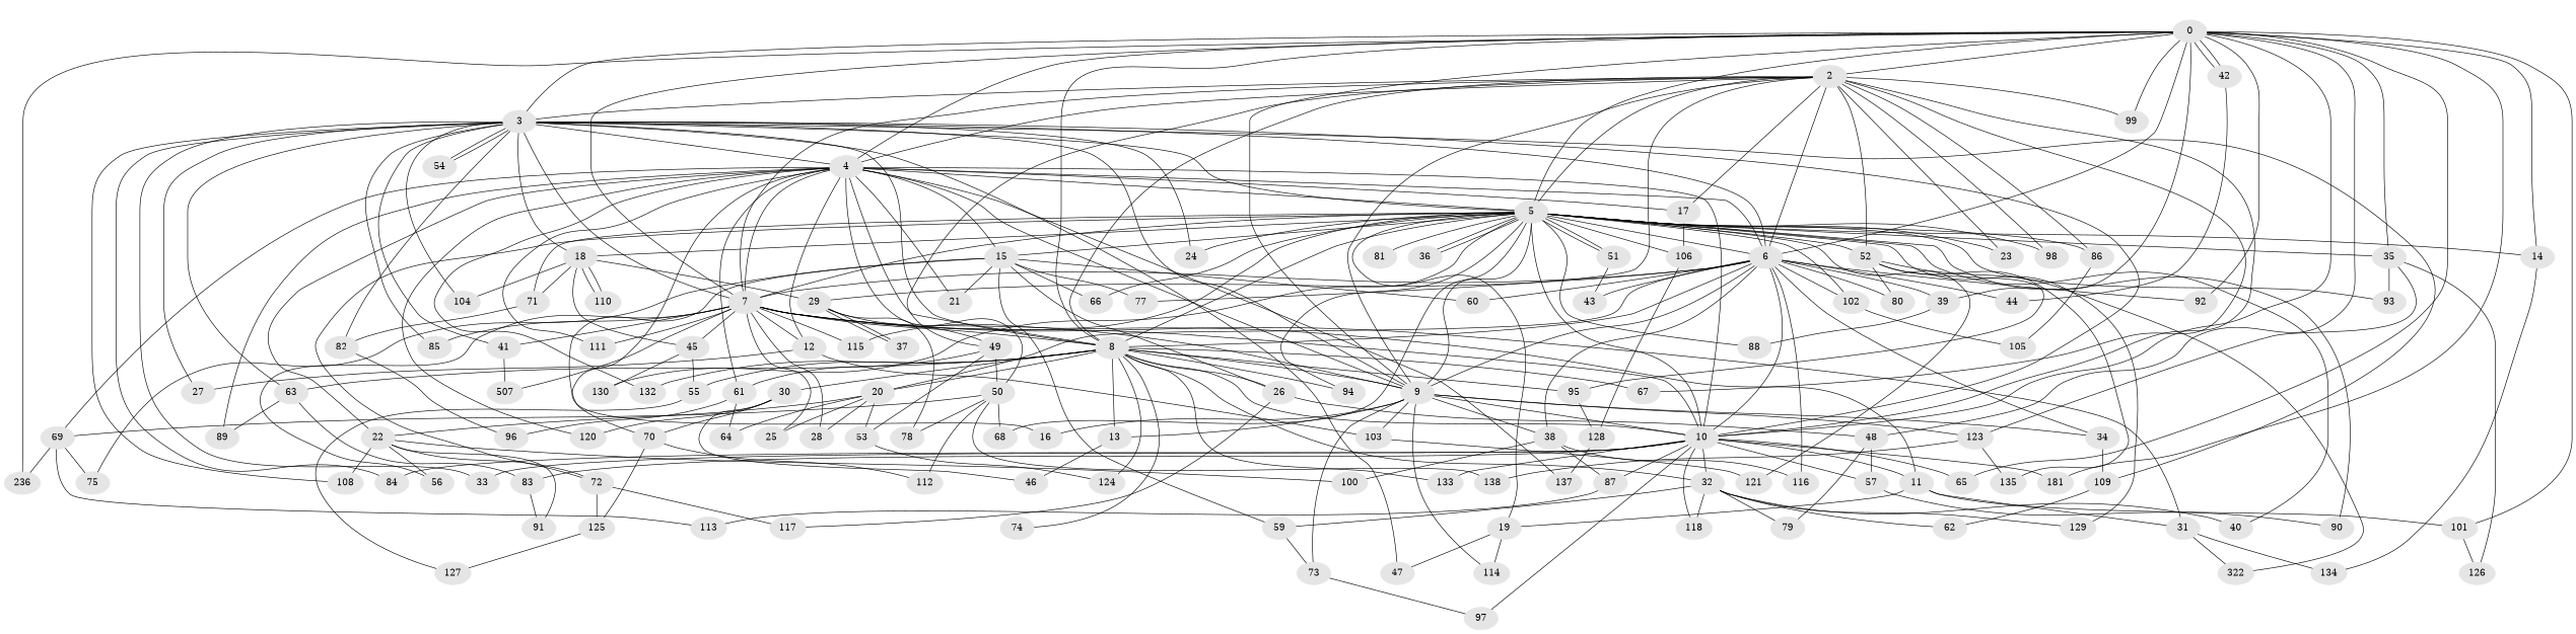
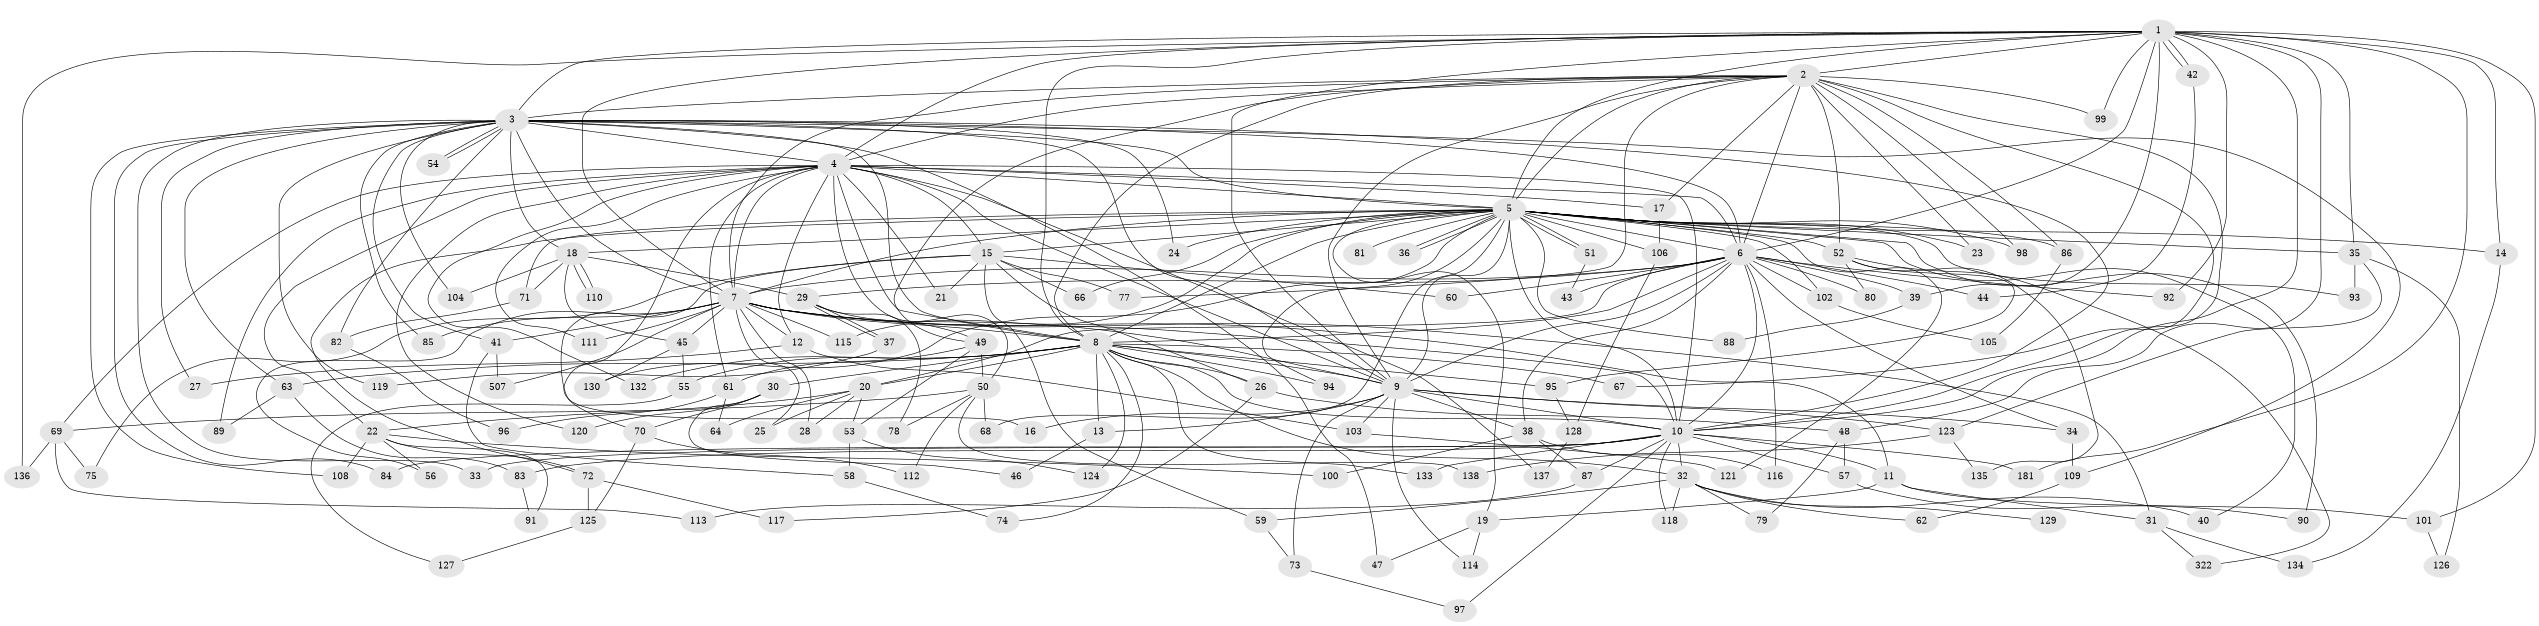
  graph {
    node [color=gray90 style=filled]
-   1 [label=0]
+   1
    2
    3
    4
    5
    6
    7
    8
    9
    10
    14
    35
    39
    42
    48
-   65
    92
    99
    101
    n20 [label=181]
-   136 [label=236]
+   136
    17
    23
    49
    52
    67
    77
    86
    98
    18
    24
    27
    33
    41
    47
    54
    63
    82
    84
    85
    104
    108
    109
+   119
    12
    15
    16
    21
    22
    50
    61
    69
    89
    111
    120
    132
    137
    81
    19
    36
    40
    51
    66
    68
    71
    72
    88
    90
    93
    94
    102
    106
    115
    121
    129
    130
    43
    20
    29
    34
    38
    44
    60
    80
    116
    11
    25
    28
    31
    45
    56
    n92 [label=507]
    30
    13
    26
    32
    55
    74
    95
    124
    133
    73
    103
    114
    123
    57
    83
    87
    97
    118
    134
    126
    79
    53
    n115 [label=322]
    135
    105
    110
+   58
    96
    62
    59
    70
    75
    91
    100
    78
    112
    138
    64
    113
    46
    117
    125
    128
    37
    127
    1 -- 2
    1 -- 3
    1 -- 4
    1 -- 5
    1 -- 6
    1 -- 7
    1 -- 8
    1 -- 9
    1 -- 10
    1 -- 14
    1 -- 35
    1 -- 39
    1 -- 42
    1 -- 42
    1 -- 48
-   1 -- 65
    1 -- 92
    1 -- 99
    1 -- 101
    1 -- n20
    1 -- 136
    2 -- 3
    2 -- 4
    2 -- 5
    2 -- 6
    2 -- 7
    2 -- 8
    2 -- 9
    2 -- 10
    2 -- 99
    2 -- 17
    2 -- 23
    2 -- 49
    2 -- 52
    2 -- 67
    2 -- 77
    2 -- 86
    2 -- 98
    3 -- 4
    3 -- 5
    3 -- 6
    3 -- 7
    3 -- 8
    3 -- 9
    3 -- 10
    3 -- 18
    3 -- 24
    3 -- 27
    3 -- 33
    3 -- 41
    3 -- 47
    3 -- 54
    3 -- 54
    3 -- 63
    3 -- 82
    3 -- 84
    3 -- 85
    3 -- 104
    3 -- 108
    3 -- 109
+   3 -- 119
    4 -- 5
    4 -- 6
    4 -- 7
    4 -- 8
    4 -- 9
    4 -- 10
    4 -- 17
    4 -- 12
    4 -- 15
    4 -- 16
    4 -- 21
    4 -- 22
    4 -- 50
    4 -- 61
    4 -- 69
    4 -- 89
    4 -- 111
    4 -- 120
    4 -- 132
    4 -- 137
    5 -- 6
    5 -- 7
    5 -- 8
    5 -- 9
    5 -- 10
    5 -- 14
    5 -- 35
    5 -- 23
    5 -- 52
    5 -- 86
    5 -- 98
    5 -- 18
    5 -- 24
    5 -- 15
    5 -- 81
    5 -- 19
    5 -- 36
    5 -- 36
    5 -- 40
    5 -- 51
    5 -- 51
    5 -- 66
    5 -- 68
    5 -- 71
    5 -- 72
    5 -- 88
    5 -- 90
    5 -- 93
    5 -- 94
    5 -- 102
    5 -- 106
    5 -- 115
    5 -- 121
-   5 -- 129
    5 -- 130
    6 -- 7
    6 -- 8
    6 -- 9
    6 -- 10
    6 -- 39
    6 -- 92
    6 -- 102
    6 -- 43
    6 -- 20
    6 -- 29
    6 -- 34
    6 -- 38
    6 -- 44
    6 -- 60
    6 -- 80
    6 -- 116
    7 -- 8
    7 -- 9
    7 -- 10
    7 -- 41
    7 -- 85
    7 -- 12
    7 -- 111
    7 -- 115
    7 -- 11
    7 -- 25
    7 -- 28
    7 -- 31
    7 -- 45
    7 -- 56
    7 -- n92
    8 -- 9
    8 -- 10
    8 -- 67
    8 -- 63
    8 -- 132
    8 -- 94
    8 -- 20
    8 -- 30
    8 -- 13
    8 -- 26
    8 -- 32
    8 -- 55
    8 -- 74
    8 -- 95
    8 -- 124
    8 -- 133
    9 -- 10
    9 -- 16
    9 -- 34
    9 -- 38
    9 -- 13
    9 -- 73
    9 -- 103
    9 -- 114
    9 -- 123
-   10 -- 65
    10 -- n20
    10 -- 33
    10 -- 84
    10 -- 11
    10 -- 32
    10 -- 133
    10 -- 57
    10 -- 83
    10 -- 87
    10 -- 97
    10 -- 118
    14 -- 134
    35 -- 93
    35 -- 123
    35 -- 126
    39 -- 88
    42 -- 44
    48 -- 57
    48 -- 79
    101 -- 126
    17 -- 106
    49 -- 50
    49 -- 61
    49 -- 53
    52 -- 80
    52 -- 95
    52 -- n115
    52 -- 135
    86 -- 105
    18 -- 104
    18 -- 71
    18 -- 29
    18 -- 45
    18 -- 110
    18 -- 110
    41 -- n92
+   41 -- 58
    63 -- 89
    63 -- 83
    82 -- 96
    109 -- 62
    12 -- 27
    12 -- 103
    15 -- 77
    15 -- 21
    15 -- 66
    15 -- 60
    15 -- 26
    15 -- 59
    15 -- 70
    15 -- 75
    22 -- 108
    22 -- 72
    22 -- 56
    22 -- 91
    22 -- 100
    50 -- 69
    50 -- 68
    50 -- 78
    50 -- 112
    50 -- 138
    61 -- 96
    61 -- 64
    69 -- 136
    69 -- 75
    69 -- 113
    19 -- 47
    19 -- 114
    51 -- 43
    71 -- 82
    72 -- 117
    72 -- 125
    102 -- 105
    106 -- 128
    20 -- 22
    20 -- 25
    20 -- 28
    20 -- 53
    20 -- 64
    29 -- 49
    29 -- 78
    29 -- 37
    29 -- 37
    34 -- 109
    38 -- 116
    38 -- 87
    38 -- 100
    11 -- 101
    11 -- 19
    11 -- 31
    31 -- 134
    31 -- n115
    45 -- 130
    45 -- 55
    30 -- 120
    30 -- 70
    30 -- 46
    13 -- 46
    26 -- 48
    26 -- 117
    32 -- 40
    32 -- 129
    32 -- 118
    32 -- 79
    32 -- 62
    32 -- 59
    55 -- 127
    95 -- 128
    73 -- 97
    103 -- 121
    123 -- 135
    123 -- 138
    57 -- 90
    83 -- 91
    87 -- 113
    53 -- 124
+   53 -- 58
+   58 -- 74
    59 -- 73
    70 -- 112
    70 -- 125
    125 -- 127
    128 -- 137
+   37 -- 119
  }
